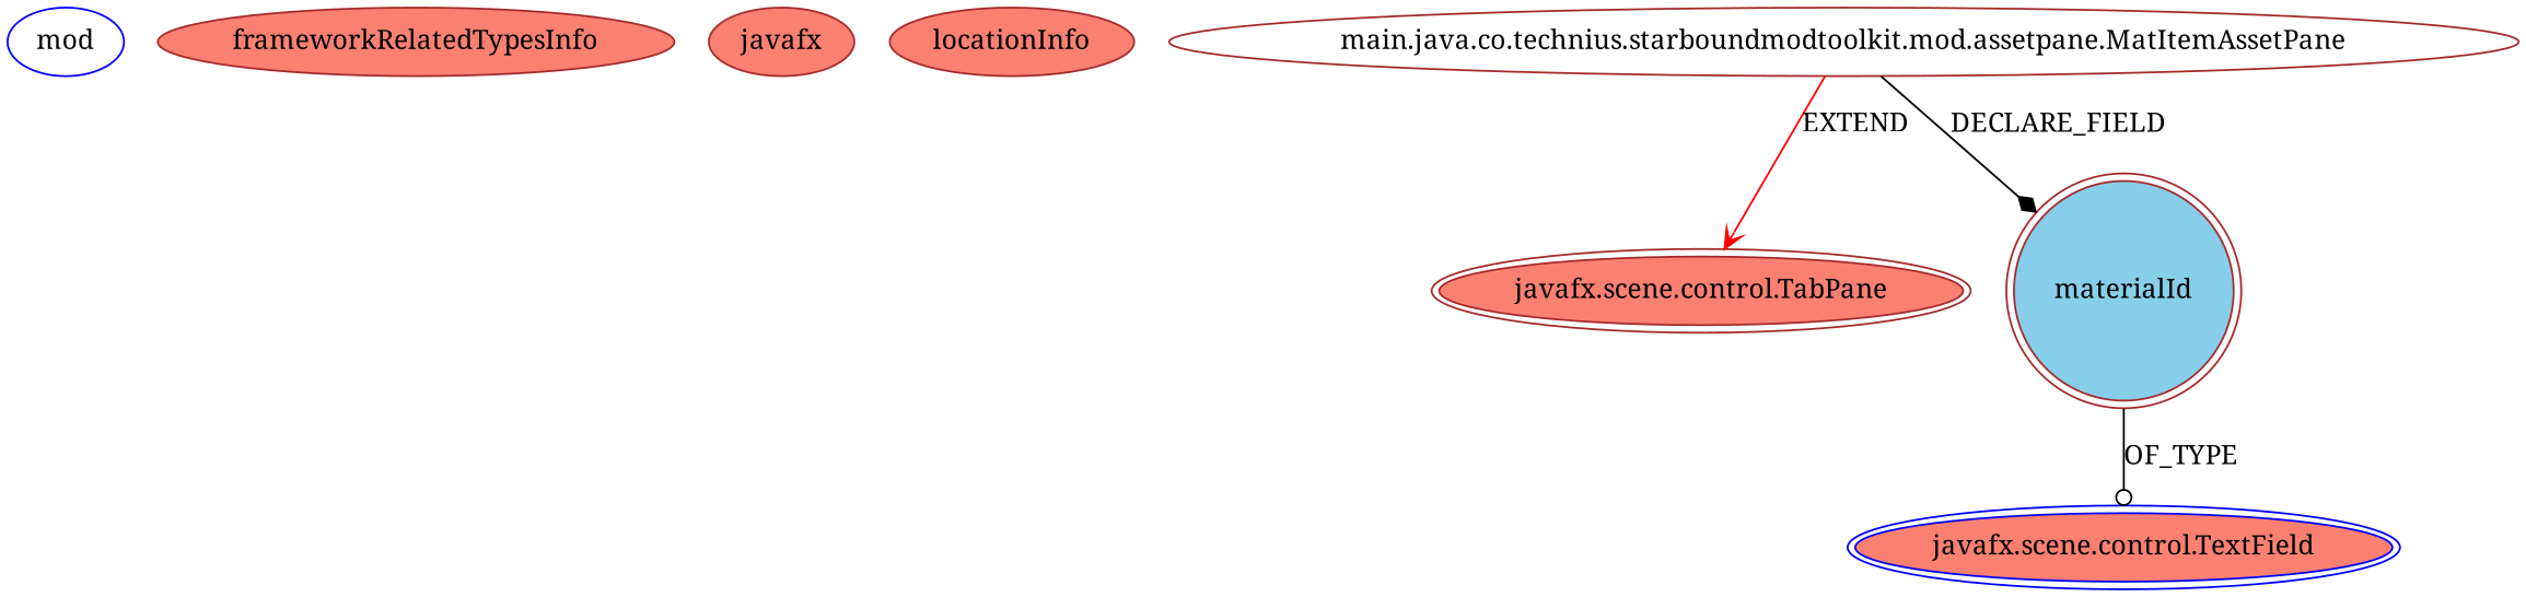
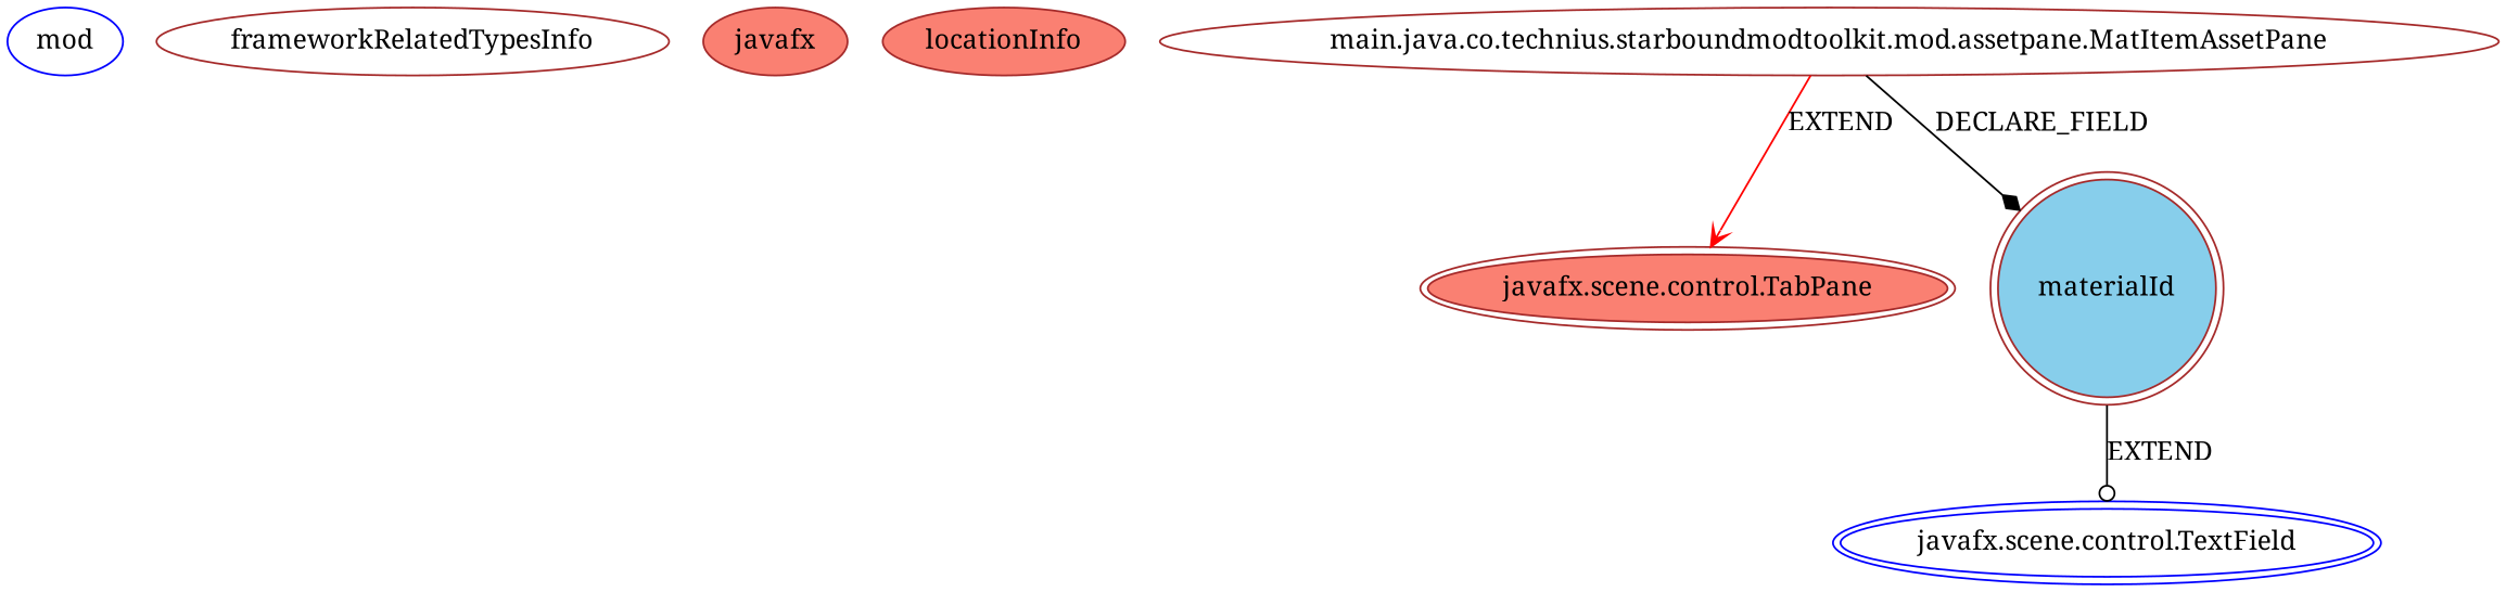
  digraph {
    fontname="Noto Serif"
    node [color=brown fillcolor=salmon fontname="Noto Serif" style=filled]
    edge [fontname="Noto Serif"]
    n1 [category=extension_graph color=blue fillcolor=white graphId=1439 isAnonymous=false label=mod possibleRelation=false]
-   frameworkRelatedTypesInfo [0="javafx.scene.control.TabPane"]
+   frameworkRelatedTypesInfo [0="javafx.scene.control.TabPane" fillcolor=white]
    n3 [label=javafx]
    locationInfo [contextSignature=MatItemAssetPane filePath="/Technius-Starbound-Mod-Toolkit/Starbound-Mod-Toolkit-master/src/main/java/co/technius/starboundmodtoolkit/mod/assetpane/MatItemAssetPane.java" graphId=1439 projectName="Technius-Starbound-Mod-Toolkit"]
    n5 [fillcolor=white isFrameworkType=false label="main.java.co.technius.starboundmodtoolkit.mod.assetpane.MatItemAssetPane" vertexType=ROOT_CLIENT_CLASS_DECLARATION]
    n6 [isFrameworkType=true label="javafx.scene.control.TabPane" peripheries=2 vertexType=FRAMEWORK_CLASS_TYPE]
    n7 [fillcolor=skyblue isFrameworkType=true label=materialId peripheries=2 shape=circle vertexType=FIELD_DECLARATION]
-   n8 [color=blue isFrameworkType=true label="javafx.scene.control.TextField" peripheries=2 vertexType=FRAMEWORK_CLASS_TYPE]
+   n8 [color=blue fillcolor=white isFrameworkType=true label="javafx.scene.control.TextField" peripheries=2 vertexType=FRAMEWORK_CLASS_TYPE]
    n5 -> n6 [arrowhead=vee color=red label=EXTEND]
    n5 -> n7 [arrowhead=diamond label=DECLARE_FIELD]
-   n7 -> n8 [arrowhead=odot label=OF_TYPE]
+   n7 -> n8 [arrowhead=odot label=EXTEND]
  }
